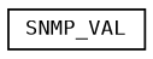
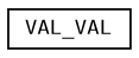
  digraph {
    rankdir=LR
    fontname="DejaVu Sans Mono"
-   n1 [color=black fillcolor=white fontname="DejaVu Sans Mono" fontsize=10 height=0.2 label=SNMP_VAL shape=record style=filled width=0.4]
+   n1 [color=black fillcolor=white fontname="DejaVu Sans Mono" fontsize=10 height=0.2 label=VAL_VAL shape=record style=filled width=0.4]
  }
